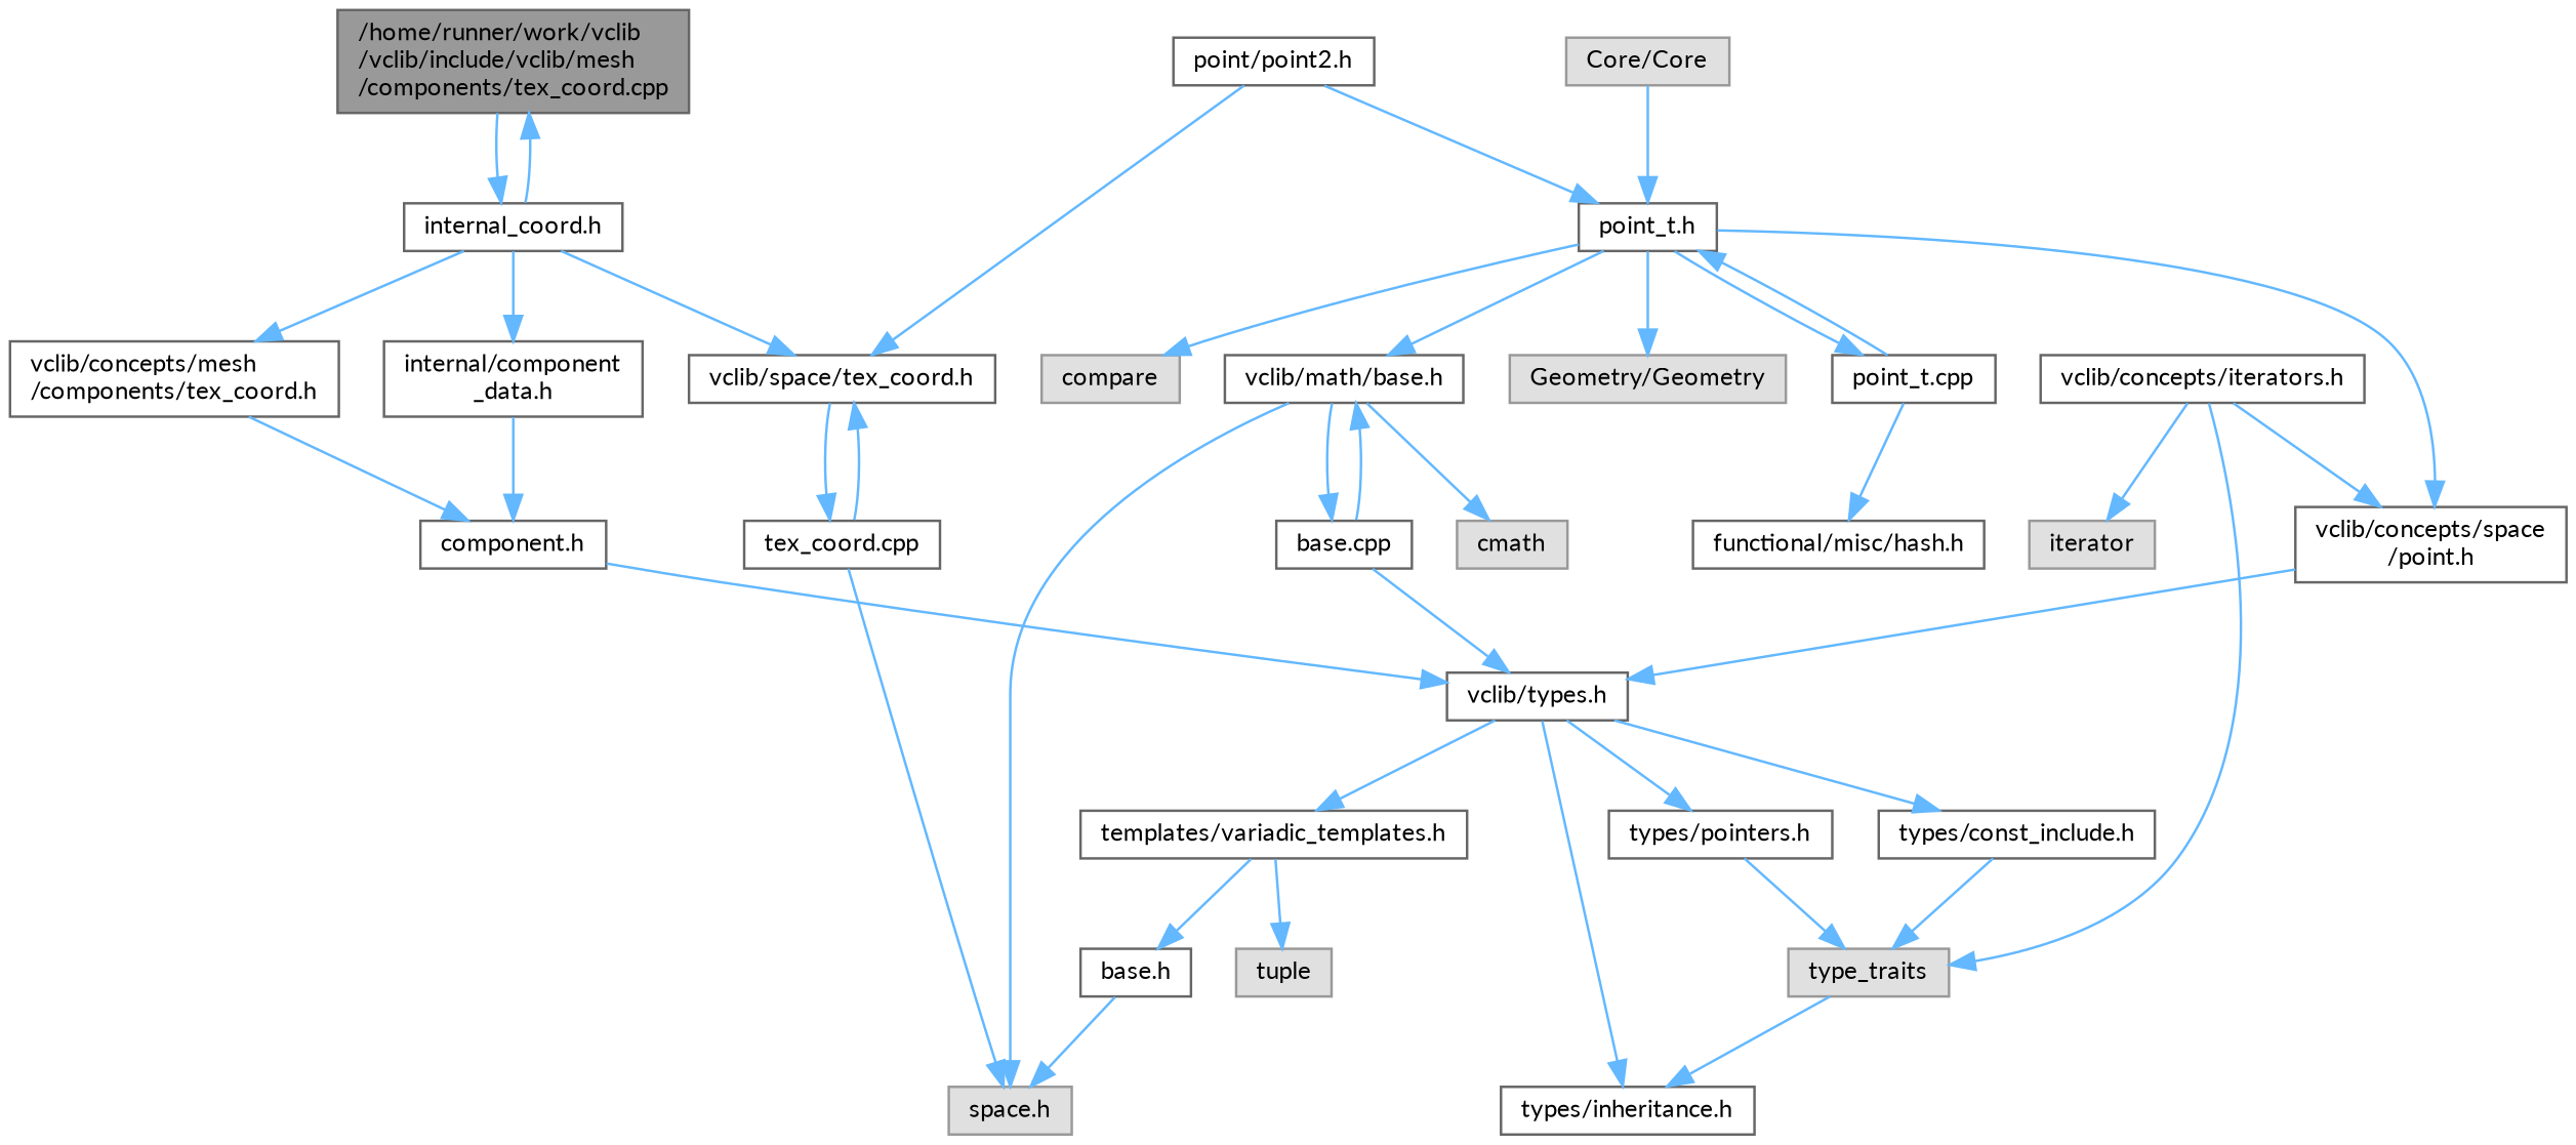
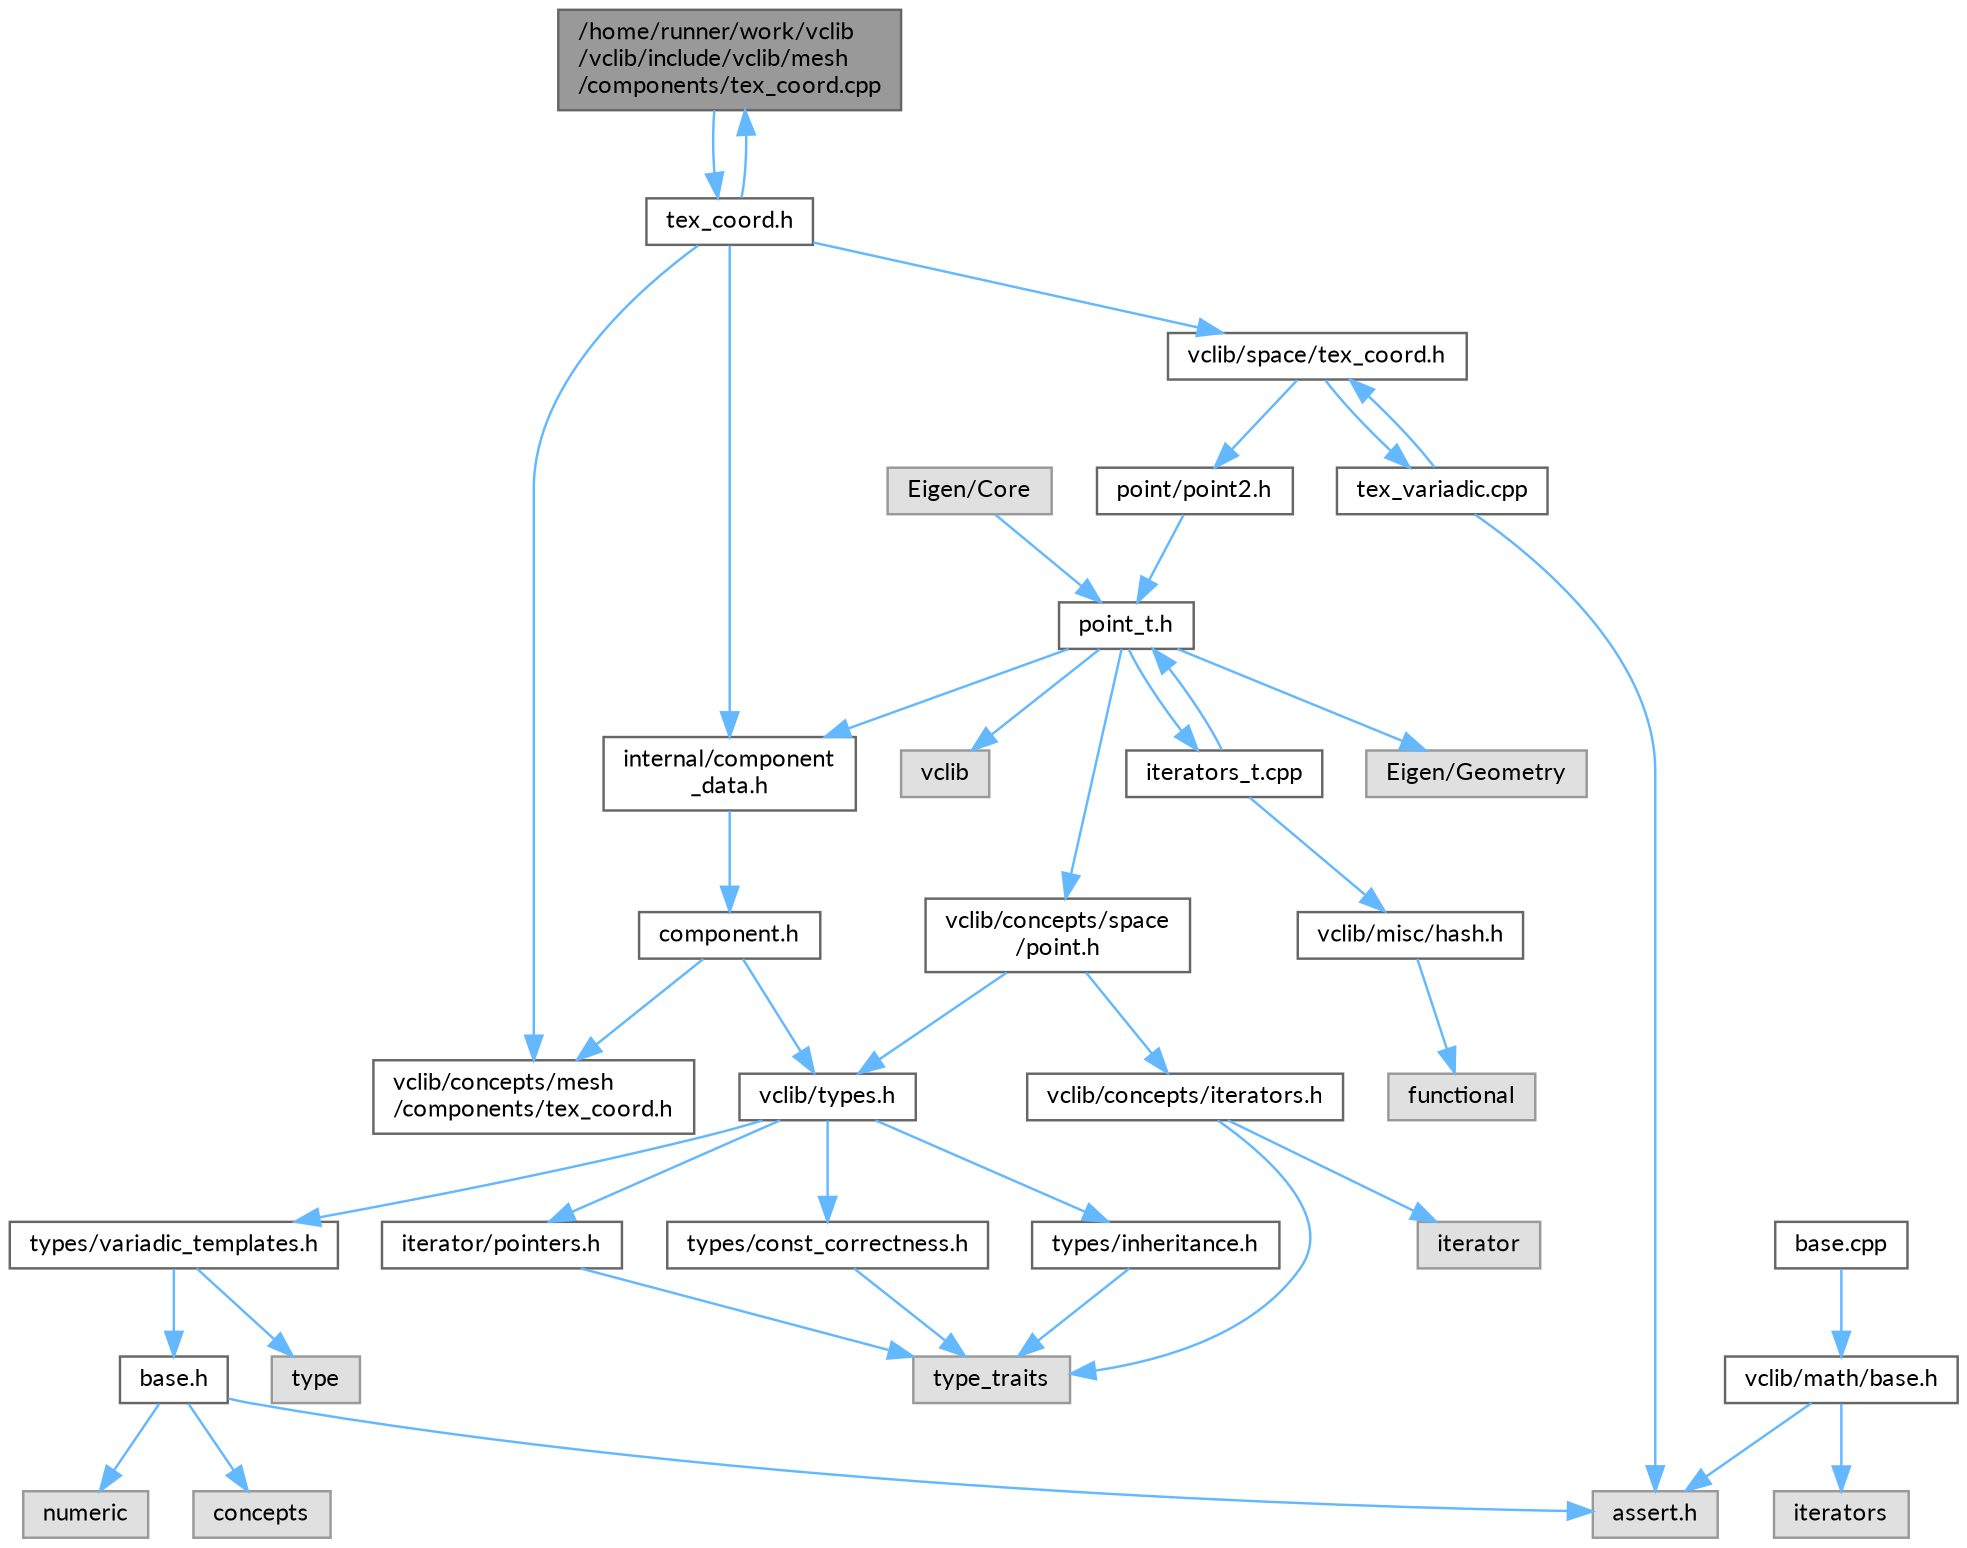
  digraph {
    fontname=Lato
    node [color=grey40 fillcolor=white fontname=Lato fontsize=10 shape=box style=filled]
    edge [color=steelblue1 fontname=Lato fontsize=10 labelfontname=Helvetica labelfontsize=10 style=solid]
    n1 [color=gray40 fillcolor=grey60 fontcolor=black height=0.2 label="/home/runner/work/vclib\l/vclib/include/vclib/mesh\l/components/tex_coord.cpp" width=0.4]
-   n2 [height=0.2 label="internal_coord.h" width=0.4]
+   n2 [height=0.2 label="tex_coord.h" width=0.4]
    n3 [height=0.2 label="vclib/concepts/mesh\l/components/tex_coord.h" width=0.4]
    n4 [height=0.2 label="vclib/space/tex_coord.h" width=0.4]
    n5 [height=0.2 label="internal/component\l_data.h" width=0.4]
    n6 [height=0.2 label="component.h" width=0.4]
    n7 [height=0.2 label="point/point2.h" width=0.4]
-   n8 [height=0.2 label="tex_coord.cpp" width=0.4]
+   n8 [height=0.2 label="tex_variadic.cpp" width=0.4]
    n9 [height=0.2 label="vclib/types.h" width=0.4]
-   n10 [height=0.2 label="types/const_include.h" width=0.4]
+   n10 [height=0.2 label="types/const_correctness.h" width=0.4]
    n11 [height=0.2 label="types/inheritance.h" width=0.4]
-   n12 [height=0.2 label="types/pointers.h" width=0.4]
-   n13 [height=0.2 label="templates/variadic_templates.h" width=0.4]
+   n12 [height=0.2 label="iterator/pointers.h" width=0.4]
+   n13 [height=0.2 label="types/variadic_templates.h" width=0.4]
    n14 [color=grey60 fillcolor="#E0E0E0" height=0.2 label=type_traits width=0.4]
    n15 [height=0.2 label="base.h" width=0.4]
-   n16 [color=grey60 fillcolor="#E0E0E0" height=0.2 label=tuple width=0.4]
-   n17 [color=grey60 fillcolor="#E0E0E0" height=0.2 label="space.h" width=0.4]
+   n16 [color=grey60 fillcolor="#E0E0E0" height=0.2 label=type width=0.4]
+   n17 [color=grey60 fillcolor="#E0E0E0" height=0.2 label="assert.h" width=0.4]
+   n18 [color=grey60 fillcolor="#E0E0E0" height=0.2 label=concepts width=0.4]
+   n19 [color=grey60 fillcolor="#E0E0E0" height=0.2 label=numeric width=0.4]
    n20 [height=0.2 label="point_t.h" width=0.4]
-   n21 [color=grey60 fillcolor="#E0E0E0" height=0.2 label=compare width=0.4]
-   n22 [color=grey60 fillcolor="#E0E0E0" height=0.2 label="Geometry/Geometry" width=0.4]
+   n21 [color=grey60 fillcolor="#E0E0E0" height=0.2 label=vclib width=0.4]
+   n22 [color=grey60 fillcolor="#E0E0E0" height=0.2 label="Eigen/Geometry" width=0.4]
    n23 [height=0.2 label="vclib/concepts/space\l/point.h" width=0.4]
    n24 [height=0.2 label="vclib/math/base.h" width=0.4]
-   n25 [height=0.2 label="point_t.cpp" width=0.4]
-   n26 [color=grey60 fillcolor="#E0E0E0" height=0.2 label="Core/Core" width=0.4]
+   n25 [height=0.2 label="iterators_t.cpp" width=0.4]
+   n26 [color=grey60 fillcolor="#E0E0E0" height=0.2 label="Eigen/Core" width=0.4]
    n27 [height=0.2 label="vclib/concepts/iterators.h" width=0.4]
-   n28 [color=grey60 fillcolor="#E0E0E0" height=0.2 label=cmath width=0.4]
+   n28 [color=grey60 fillcolor="#E0E0E0" height=0.2 label=iterators width=0.4]
    n29 [height=0.2 label="base.cpp" width=0.4]
-   n30 [height=0.2 label="functional/misc/hash.h" width=0.4]
+   n30 [height=0.2 label="vclib/misc/hash.h" width=0.4]
    n31 [color=grey60 fillcolor="#E0E0E0" height=0.2 label=iterator width=0.4]
+   n32 [color=grey60 fillcolor="#E0E0E0" height=0.2 label=functional width=0.4]
    n1 -> n2
    n2 -> n1
    n2 -> n3
    n2 -> n4
    n2 -> n5
-   n3 -> n6
-   n7 -> n4
+   n6 -> n3
+   n4 -> n7
    n4 -> n8
    n5 -> n6
    n6 -> n9
    n7 -> n20
    n8 -> n4
    n8 -> n17
    n9 -> n10
    n9 -> n11
    n9 -> n12
    n9 -> n13
    n10 -> n14
-   n14 -> n11
+   n11 -> n14
    n12 -> n14
    n13 -> n15
    n13 -> n16
    n15 -> n17
+   n15 -> n18
+   n15 -> n19
    n20 -> n21
    n20 -> n22
    n20 -> n23
-   n20 -> n24
+   n20 -> n5
    n20 -> n25
    n23 -> n9
-   n27 -> n23
+   n23 -> n27
    n24 -> n17
    n24 -> n28
-   n24 -> n29
    n25 -> n20
    n25 -> n30
    n26 -> n20
    n27 -> n14
    n27 -> n31
-   n29 -> n9
    n29 -> n24
+   n30 -> n32
  }
